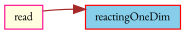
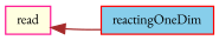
  digraph {
    rankdir=LR
    fontname="EB Garamond"
    node [fontname="EB Garamond" fontsize=10 shape=record style=filled]
    n1 [color=deeppink fillcolor=lightyellow fontcolor=black height=0.2 label=read width=0.4]
    n2 [color=red height=0.2 label=reactingOneDim width=0.4 fillcolor=skyblue]
-   n2 -> n1 [color=brown dir=back fontname="EB Garamond" fontsize=10 labelfontname=Helvetica labelfontsize=10 style=solid]
+   n1 -> n2 [color=brown dir=back fontname="EB Garamond" fontsize=10 labelfontname=Helvetica labelfontsize=10 style=solid]
  }
